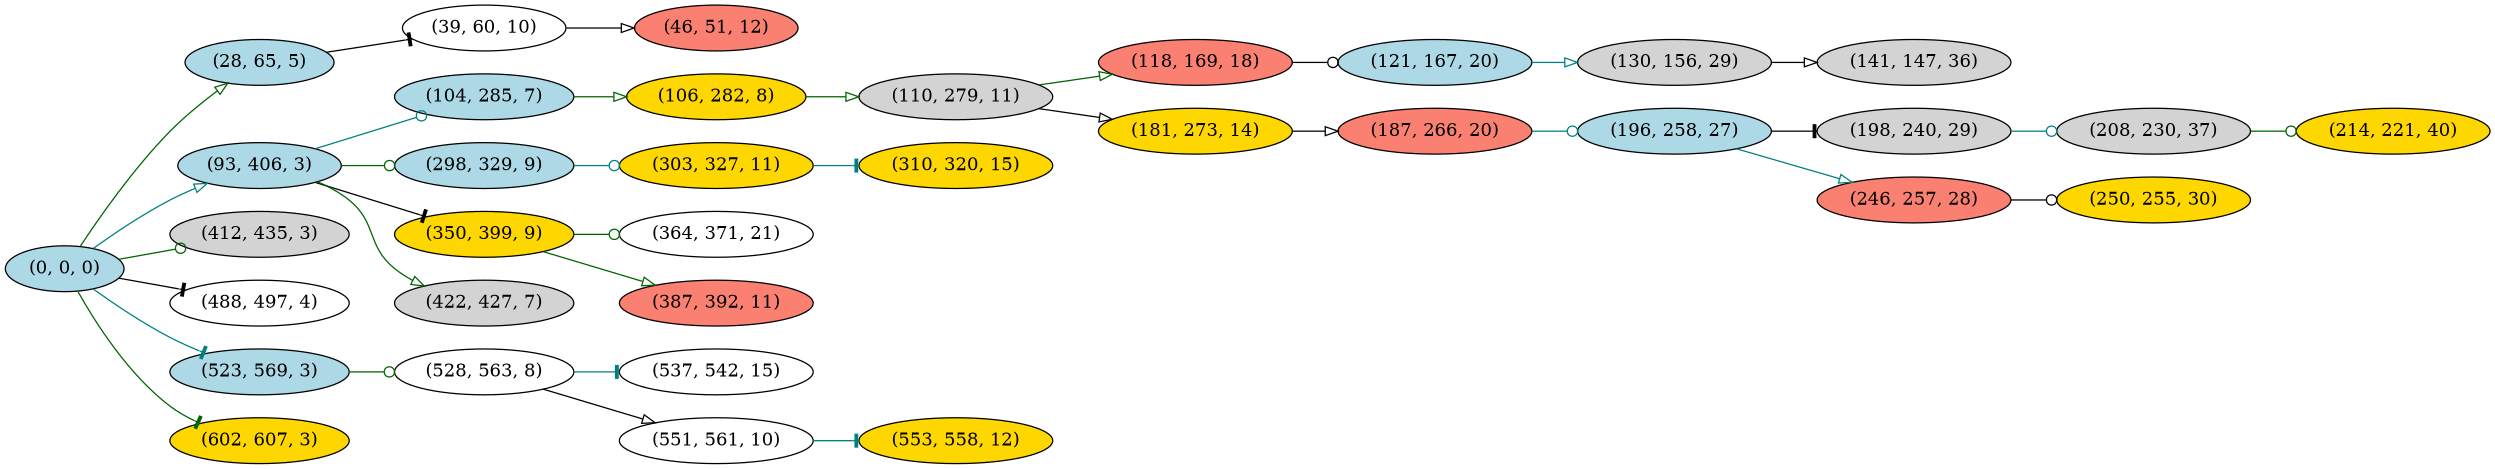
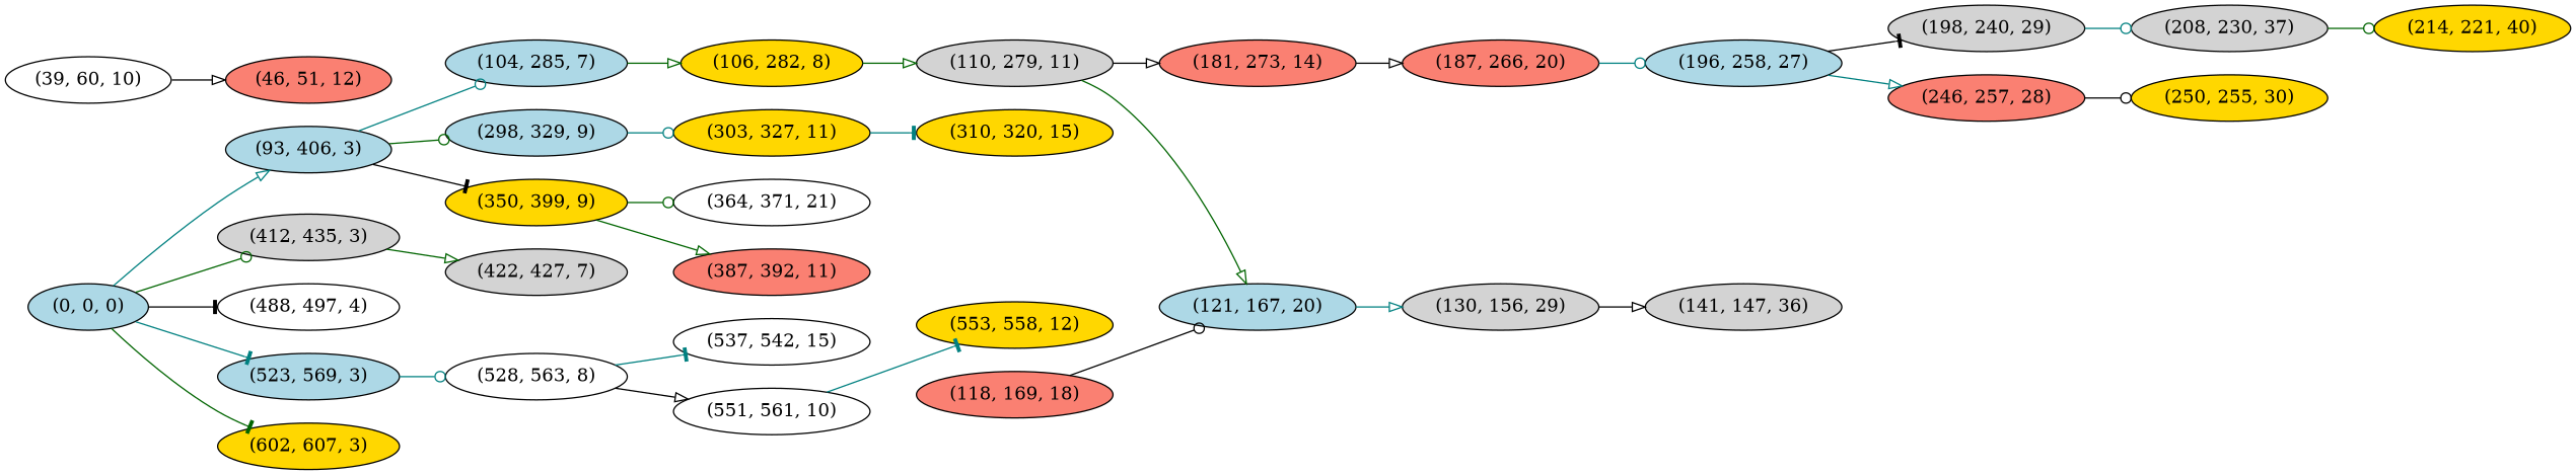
  digraph {
    rankdir=LR
    node [fillcolor=lightblue style=filled]
    edge [arrowhead=onormal color=darkgreen]
    "(0, 0, 0)"
-   "(28, 65, 5)"
    "(93, 406, 3)"
    "(412, 435, 3)" [fillcolor=lightgrey]
    "(488, 497, 4)" [fillcolor=white]
    "(523, 569, 3)"
    "(602, 607, 3)" [fillcolor=gold]
    "(39, 60, 10)" [fillcolor=white]
    "(104, 285, 7)"
    "(298, 329, 9)"
    "(350, 399, 9)" [fillcolor=gold]
    "(422, 427, 7)" [fillcolor=lightgrey]
    "(528, 563, 8)" [fillcolor=white]
    "(46, 51, 12)" [fillcolor=salmon]
    "(106, 282, 8)" [fillcolor=gold]
    "(303, 327, 11)" [fillcolor=gold]
    "(364, 371, 21)" [fillcolor=white]
    "(387, 392, 11)" [fillcolor=salmon]
    "(110, 279, 11)" [fillcolor=lightgrey]
    "(118, 169, 18)" [fillcolor=salmon]
-   "(181, 273, 14)" [fillcolor=gold]
+   "(181, 273, 14)" [fillcolor=salmon]
    "(121, 167, 20)"
    "(187, 266, 20)" [fillcolor=salmon]
    "(130, 156, 29)" [fillcolor=lightgrey]
    "(141, 147, 36)" [fillcolor=lightgrey]
    "(196, 258, 27)"
    "(198, 240, 29)" [fillcolor=lightgrey]
    "(246, 257, 28)" [fillcolor=salmon]
    "(208, 230, 37)" [fillcolor=lightgrey]
    "(250, 255, 30)" [fillcolor=gold]
    "(214, 221, 40)" [fillcolor=gold]
    "(310, 320, 15)" [fillcolor=gold]
    "(537, 542, 15)" [fillcolor=white]
    "(551, 561, 10)" [fillcolor=white]
    "(553, 558, 12)" [fillcolor=gold]
-   "(0, 0, 0)" -> "(28, 65, 5)"
    "(0, 0, 0)" -> "(93, 406, 3)" [color=teal]
    "(0, 0, 0)" -> "(412, 435, 3)" [arrowhead=odot]
    "(0, 0, 0)" -> "(488, 497, 4)" [arrowhead=tee color=black]
    "(0, 0, 0)" -> "(523, 569, 3)" [arrowhead=tee color=teal]
    "(0, 0, 0)" -> "(602, 607, 3)" [arrowhead=tee]
-   "(28, 65, 5)" -> "(39, 60, 10)" [arrowhead=tee color=black]
    "(93, 406, 3)" -> "(104, 285, 7)" [arrowhead=odot color=teal]
    "(93, 406, 3)" -> "(298, 329, 9)" [arrowhead=odot]
    "(93, 406, 3)" -> "(350, 399, 9)" [arrowhead=tee color=black]
-   "(93, 406, 3)" -> "(422, 427, 7)"
-   "(523, 569, 3)" -> "(528, 563, 8)" [arrowhead=odot]
+   "(412, 435, 3)" -> "(422, 427, 7)"
+   "(523, 569, 3)" -> "(528, 563, 8)" [arrowhead=odot color=teal]
    "(39, 60, 10)" -> "(46, 51, 12)" [color=black]
    "(104, 285, 7)" -> "(106, 282, 8)"
    "(298, 329, 9)" -> "(303, 327, 11)" [arrowhead=odot color=teal]
    "(350, 399, 9)" -> "(364, 371, 21)" [arrowhead=odot]
    "(350, 399, 9)" -> "(387, 392, 11)"
    "(528, 563, 8)" -> "(537, 542, 15)" [arrowhead=tee color=teal]
    "(528, 563, 8)" -> "(551, 561, 10)" [color=black]
    "(106, 282, 8)" -> "(110, 279, 11)"
    "(303, 327, 11)" -> "(310, 320, 15)" [arrowhead=tee color=teal]
-   "(110, 279, 11)" -> "(118, 169, 18)"
+   "(110, 279, 11)" -> "(121, 167, 20)"
    "(110, 279, 11)" -> "(181, 273, 14)" [color=black]
    "(118, 169, 18)" -> "(121, 167, 20)" [arrowhead=odot color=black]
    "(181, 273, 14)" -> "(187, 266, 20)" [color=black]
    "(121, 167, 20)" -> "(130, 156, 29)" [color=teal]
    "(187, 266, 20)" -> "(196, 258, 27)" [arrowhead=odot color=teal]
    "(130, 156, 29)" -> "(141, 147, 36)" [color=black]
    "(196, 258, 27)" -> "(198, 240, 29)" [arrowhead=tee color=black]
    "(196, 258, 27)" -> "(246, 257, 28)" [color=teal]
    "(198, 240, 29)" -> "(208, 230, 37)" [arrowhead=odot color=teal]
    "(246, 257, 28)" -> "(250, 255, 30)" [arrowhead=odot color=black]
    "(208, 230, 37)" -> "(214, 221, 40)" [arrowhead=odot]
    "(551, 561, 10)" -> "(553, 558, 12)" [arrowhead=tee color=teal]
  }
